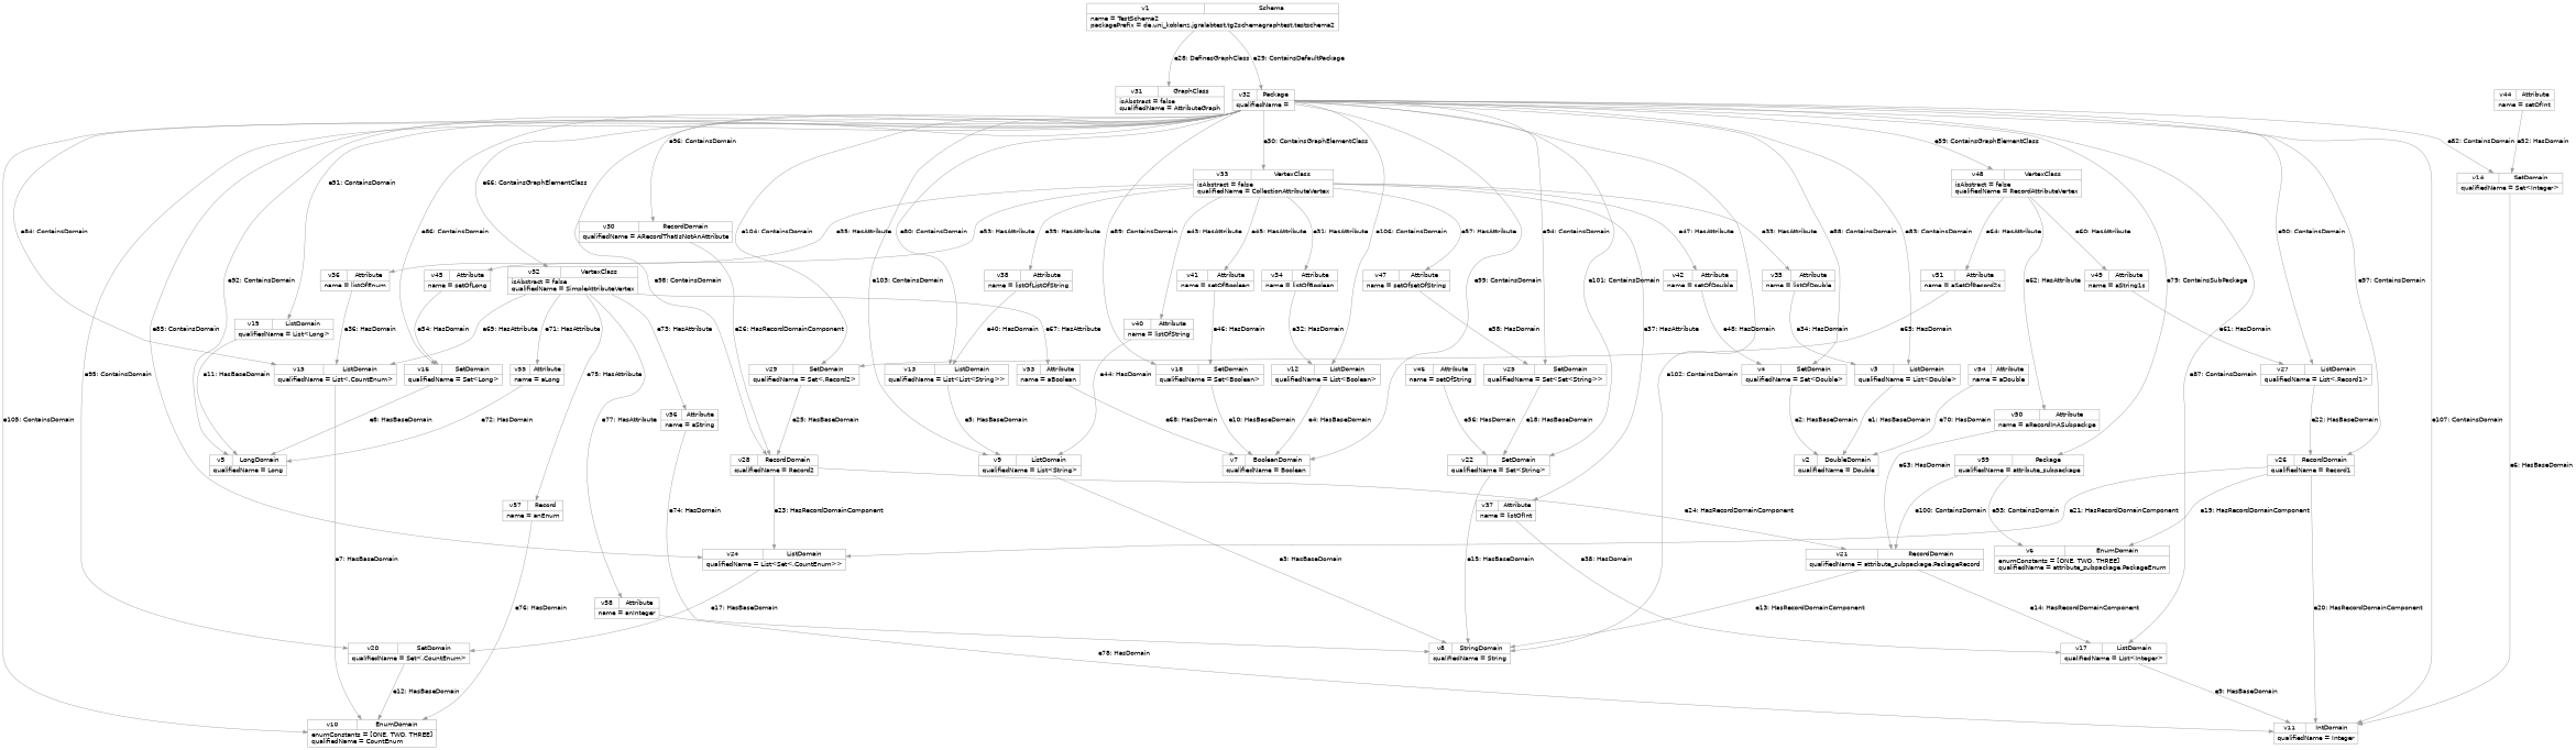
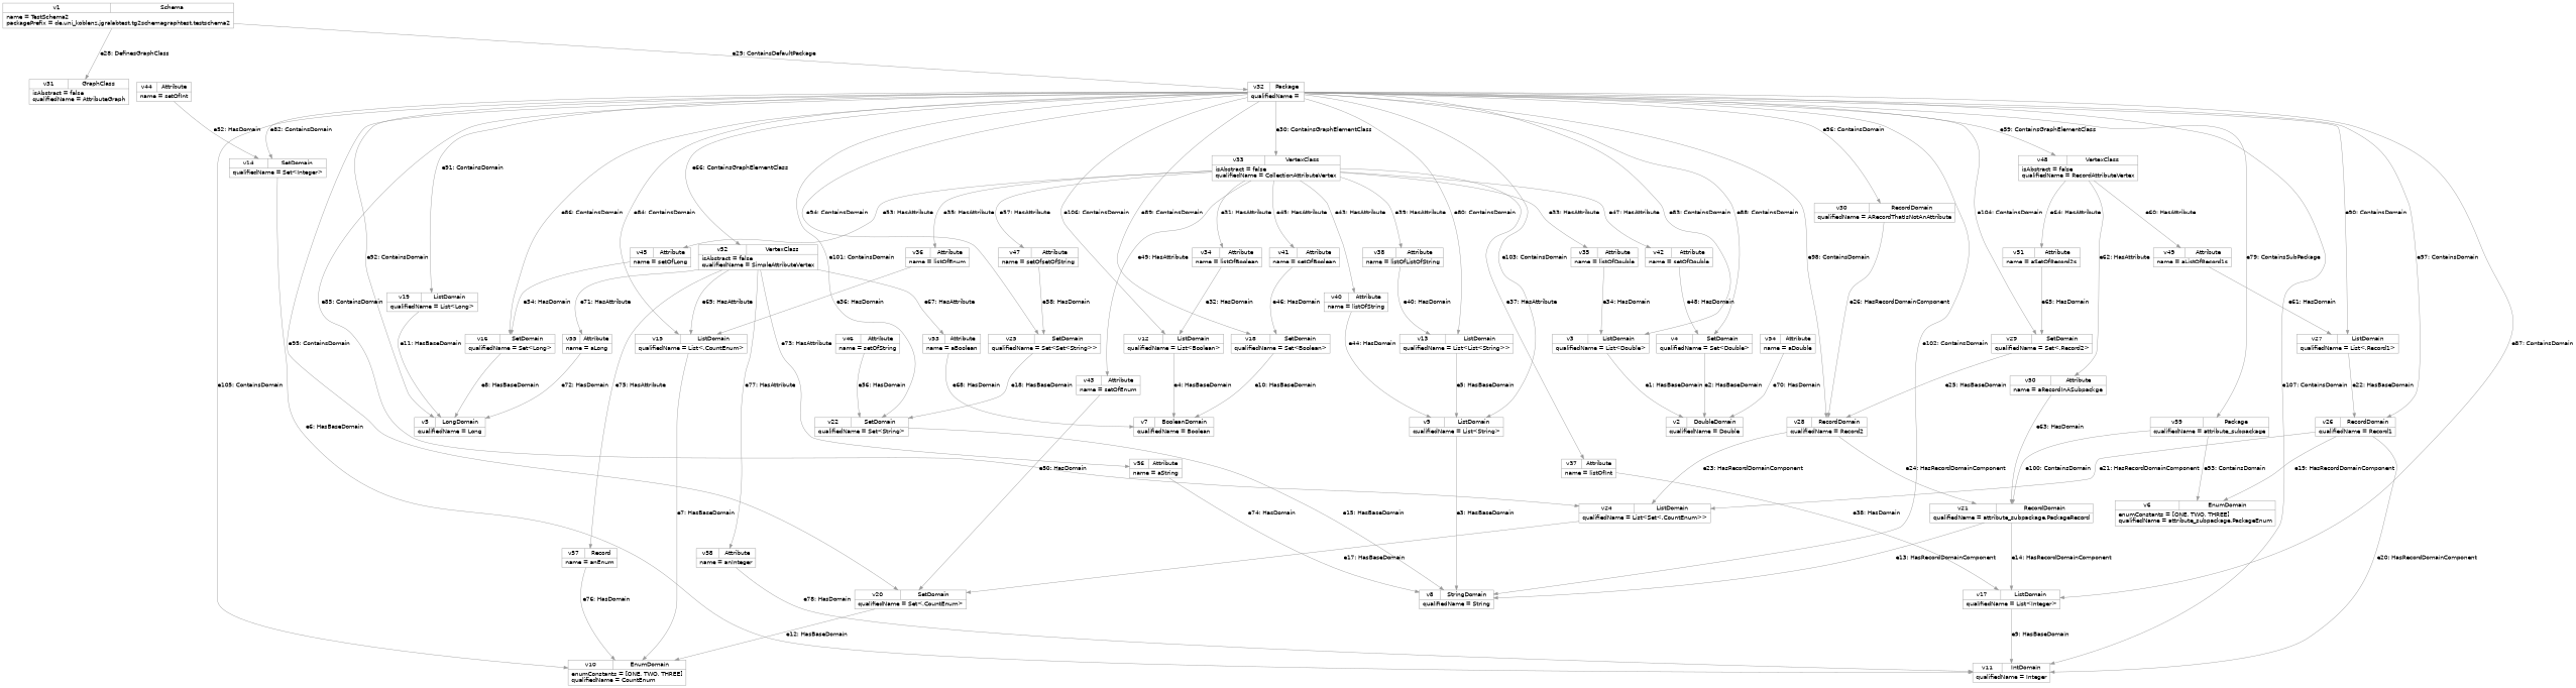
  digraph {
    nodesep=0.25
    ranksep=1.5
    node [color="#999999" fontname=Helvetica fontsize=14 shape=record]
    edge [color="#999999" fontname=Helvetica fontsize=14 labelfontname=Helvetica labelfontsize=14]
    n1 [label="{{v1|Schema}|name = TestSchema2\lpackagePrefix = de.uni_koblenz.jgralabtest.tg2schemagraphtest.testschema2\l}"]
    n2 [label="{{v31|GraphClass}|isAbstract = false\lqualifiedName = AttributeGraph\l}"]
    n3 [label="{{v32|Package}|qualifiedName = \l}"]
    n4 [label="{{v3|ListDomain}|qualifiedName = List\<Double\>\l}"]
    n5 [label="{{v4|SetDomain}|qualifiedName = Set\<Double\>\l}"]
    n6 [label="{{v5|LongDomain}|qualifiedName = Long\l}"]
    n7 [label="{{v7|BooleanDomain}|qualifiedName = Boolean\l}"]
    n8 [label="{{v8|StringDomain}|qualifiedName = String\l}"]
    n9 [label="{{v9|ListDomain}|qualifiedName = List\<String\>\l}"]
    n10 [label="{{v10|EnumDomain}|enumConstants = [ONE, TWO, THREE]\lqualifiedName = CountEnum\l}"]
    n11 [label="{{v11|IntDomain}|qualifiedName = Integer\l}"]
    n12 [label="{{v12|ListDomain}|qualifiedName = List\<Boolean\>\l}"]
    n13 [label="{{v13|ListDomain}|qualifiedName = List\<List\<String\>\>\l}"]
    n14 [label="{{v14|SetDomain}|qualifiedName = Set\<Integer\>\l}"]
    n15 [label="{{v15|ListDomain}|qualifiedName = List\<.CountEnum\>\l}"]
    n16 [label="{{v16|SetDomain}|qualifiedName = Set\<Long\>\l}"]
    n17 [label="{{v17|ListDomain}|qualifiedName = List\<Integer\>\l}"]
    n18 [label="{{v18|SetDomain}|qualifiedName = Set\<Boolean\>\l}"]
    n19 [label="{{v19|ListDomain}|qualifiedName = List\<Long\>\l}"]
    n20 [label="{{v20|SetDomain}|qualifiedName = Set\<.CountEnum\>\l}"]
    n21 [label="{{v22|SetDomain}|qualifiedName = Set\<String\>\l}"]
    n22 [label="{{v24|ListDomain}|qualifiedName = List\<Set\<.CountEnum\>\>\l}"]
    n23 [label="{{v25|SetDomain}|qualifiedName = Set\<Set\<String\>\>\l}"]
    n24 [label="{{v26|RecordDomain}|qualifiedName = Record1\l}"]
    n25 [label="{{v27|ListDomain}|qualifiedName = List\<.Record1\>\l}"]
    n26 [label="{{v28|RecordDomain}|qualifiedName = Record2\l}"]
    n27 [label="{{v29|SetDomain}|qualifiedName = Set\<.Record2\>\l}"]
    n28 [label="{{v30|RecordDomain}|qualifiedName = ARecordThatIsNotAnAttribute\l}"]
    n29 [label="{{v33|VertexClass}|isAbstract = false\lqualifiedName = CollectionAttributeVertex\l}"]
    n30 [label="{{v48|VertexClass}|isAbstract = false\lqualifiedName = RecordAttributeVertex\l}"]
    n31 [label="{{v52|VertexClass}|isAbstract = false\lqualifiedName = SimpleAttributeVertex\l}"]
    n32 [label="{{v59|Package}|qualifiedName = attribute_subpackage\l}"]
    n33 [label="{{v2|DoubleDomain}|qualifiedName = Double\l}"]
    n34 [label="{{v6|EnumDomain}|enumConstants = [ONE, TWO, THREE]\lqualifiedName = attribute_subpackage.PackageEnum\l}"]
    n35 [label="{{v21|RecordDomain}|qualifiedName = attribute_subpackage.PackageRecord\l}"]
    n36 [label="{{v34|Attribute}|name = listOfBoolean\l}"]
    n37 [label="{{v35|Attribute}|name = listOfDouble\l}"]
    n38 [label="{{v36|Attribute}|name = listOfEnum\l}"]
    n39 [label="{{v37|Attribute}|name = listOfInt\l}"]
    n40 [label="{{v38|Attribute}|name = listOfListOfString\l}"]
    n41 [label="{{v40|Attribute}|name = listOfString\l}"]
    n42 [label="{{v41|Attribute}|name = setOfBoolean\l}"]
    n43 [label="{{v42|Attribute}|name = setOfDouble\l}"]
+   n44 [label="{{v43|Attribute}|name = setOfEnum\l}"]
    n45 [label="{{v45|Attribute}|name = setOfLong\l}"]
    n46 [label="{{v47|Attribute}|name = setOfsetOfString\l}"]
-   n47 [label="{{v49|Attribute}|name = aString1s\l}"]
+   n47 [label="{{v49|Attribute}|name = aListOfRecord1s\l}"]
    n48 [label="{{v50|Attribute}|name = aRecordInASubpackge\l}"]
    n49 [label="{{v51|Attribute}|name = aSetOfRecord2s\l}"]
    n50 [label="{{v53|Attribute}|name = aBoolean\l}"]
    n51 [label="{{v55|Attribute}|name = aLong\l}"]
    n52 [label="{{v56|Attribute}|name = aString\l}"]
    n53 [label="{{v57|Record}|name = anEnum\l}"]
    n54 [label="{{v58|Attribute}|name = anInteger\l}"]
    n55 [label="{{v44|Attribute}|name = setOfInt\l}"]
    n56 [label="{{v46|Attribute}|name = setOfString\l}"]
    n57 [label="{{v54|Attribute}|name = aDouble\l}"]
    n1 -> n2 [label="e28: DefinesGraphClass"]
    n1 -> n3 [label="e29: ContainsDefaultPackage"]
    n3 -> n4 [label="e83: ContainsDomain"]
    n3 -> n5 [label="e88: ContainsDomain"]
    n3 -> n6 [label="e92: ContainsDomain"]
-   n3 -> n7 [label="e99: ContainsDomain"]
    n3 -> n8 [label="e102: ContainsDomain"]
    n3 -> n9 [label="e103: ContainsDomain"]
    n3 -> n10 [label="e105: ContainsDomain"]
    n3 -> n11 [label="e107: ContainsDomain"]
    n3 -> n12 [label="e106: ContainsDomain"]
    n3 -> n13 [label="e80: ContainsDomain"]
    n3 -> n14 [label="e82: ContainsDomain"]
    n3 -> n15 [label="e84: ContainsDomain"]
    n3 -> n16 [label="e86: ContainsDomain"]
    n3 -> n17 [label="e87: ContainsDomain"]
    n3 -> n18 [label="e89: ContainsDomain"]
    n3 -> n19 [label="e91: ContainsDomain"]
    n3 -> n20 [label="e95: ContainsDomain"]
    n3 -> n21 [label="e101: ContainsDomain"]
    n3 -> n22 [label="e85: ContainsDomain"]
    n3 -> n23 [label="e94: ContainsDomain"]
    n3 -> n24 [label="e97: ContainsDomain"]
    n3 -> n25 [label="e90: ContainsDomain"]
    n3 -> n26 [label="e98: ContainsDomain"]
    n3 -> n27 [label="e104: ContainsDomain"]
    n3 -> n28 [label="e96: ContainsDomain"]
    n3 -> n29 [label="e30: ContainsGraphElementClass"]
    n3 -> n30 [label="e59: ContainsGraphElementClass"]
    n3 -> n31 [label="e66: ContainsGraphElementClass"]
    n3 -> n32 [label="e79: ContainsSubPackage"]
    n4 -> n33 [label="e1: HasBaseDomain"]
    n5 -> n33 [label="e2: HasBaseDomain"]
    n9 -> n8 [label="e3: HasBaseDomain"]
    n12 -> n7 [label="e4: HasBaseDomain"]
    n13 -> n9 [label="e5: HasBaseDomain"]
    n14 -> n11 [label="e6: HasBaseDomain"]
    n15 -> n10 [label="e7: HasBaseDomain"]
    n16 -> n6 [label="e8: HasBaseDomain"]
    n17 -> n11 [label="e9: HasBaseDomain"]
    n18 -> n7 [label="e10: HasBaseDomain"]
    n19 -> n6 [label="e11: HasBaseDomain"]
    n20 -> n10 [label="e12: HasBaseDomain"]
    n21 -> n8 [label="e15: HasBaseDomain"]
    n22 -> n20 [label="e17: HasBaseDomain"]
    n23 -> n21 [label="e18: HasBaseDomain"]
    n24 -> n11 [label="e20: HasRecordDomainComponent"]
    n24 -> n22 [label="e21: HasRecordDomainComponent"]
    n24 -> n34 [label="e19: HasRecordDomainComponent"]
    n25 -> n24 [label="e22: HasBaseDomain"]
    n26 -> n22 [label="e23: HasRecordDomainComponent"]
    n26 -> n35 [label="e24: HasRecordDomainComponent"]
    n27 -> n26 [label="e25: HasBaseDomain"]
    n28 -> n26 [label="e26: HasRecordDomainComponent"]
    n29 -> n36 [label="e31: HasAttribute"]
    n29 -> n37 [label="e33: HasAttribute"]
    n29 -> n38 [label="e35: HasAttribute"]
    n29 -> n39 [label="e37: HasAttribute"]
    n29 -> n40 [label="e39: HasAttribute"]
    n29 -> n41 [label="e43: HasAttribute"]
    n29 -> n42 [label="e45: HasAttribute"]
    n29 -> n43 [label="e47: HasAttribute"]
+   n29 -> n44 [label="e49: HasAttribute"]
    n29 -> n45 [label="e53: HasAttribute"]
    n29 -> n46 [label="e57: HasAttribute"]
    n30 -> n47 [label="e60: HasAttribute"]
    n30 -> n48 [label="e62: HasAttribute"]
    n30 -> n49 [label="e64: HasAttribute"]
    n31 -> n15 [label="e69: HasAttribute"]
    n31 -> n50 [label="e67: HasAttribute"]
    n31 -> n51 [label="e71: HasAttribute"]
    n31 -> n52 [label="e73: HasAttribute"]
    n31 -> n53 [label="e75: HasAttribute"]
    n31 -> n54 [label="e77: HasAttribute"]
    n32 -> n34 [label="e93: ContainsDomain"]
    n32 -> n35 [label="e100: ContainsDomain"]
    n35 -> n8 [label="e13: HasRecordDomainComponent"]
    n35 -> n17 [label="e14: HasRecordDomainComponent"]
    n36 -> n12 [label="e32: HasDomain"]
    n37 -> n4 [label="e34: HasDomain"]
    n38 -> n15 [label="e36: HasDomain"]
    n39 -> n17 [label="e38: HasDomain"]
    n40 -> n13 [label="e40: HasDomain"]
    n41 -> n9 [label="e44: HasDomain"]
    n42 -> n18 [label="e46: HasDomain"]
    n43 -> n5 [label="e48: HasDomain"]
+   n44 -> n20 [label="e50: HasDomain"]
    n45 -> n16 [label="e54: HasDomain"]
    n46 -> n23 [label="e58: HasDomain"]
    n47 -> n25 [label="e61: HasDomain"]
    n48 -> n35 [label="e63: HasDomain"]
    n49 -> n27 [label="e65: HasDomain"]
    n50 -> n7 [label="e68: HasDomain"]
    n51 -> n6 [label="e72: HasDomain"]
    n52 -> n8 [label="e74: HasDomain"]
    n53 -> n10 [label="e76: HasDomain"]
    n54 -> n11 [label="e78: HasDomain"]
    n55 -> n14 [label="e52: HasDomain"]
    n56 -> n21 [label="e56: HasDomain"]
    n57 -> n33 [label="e70: HasDomain"]
  }
